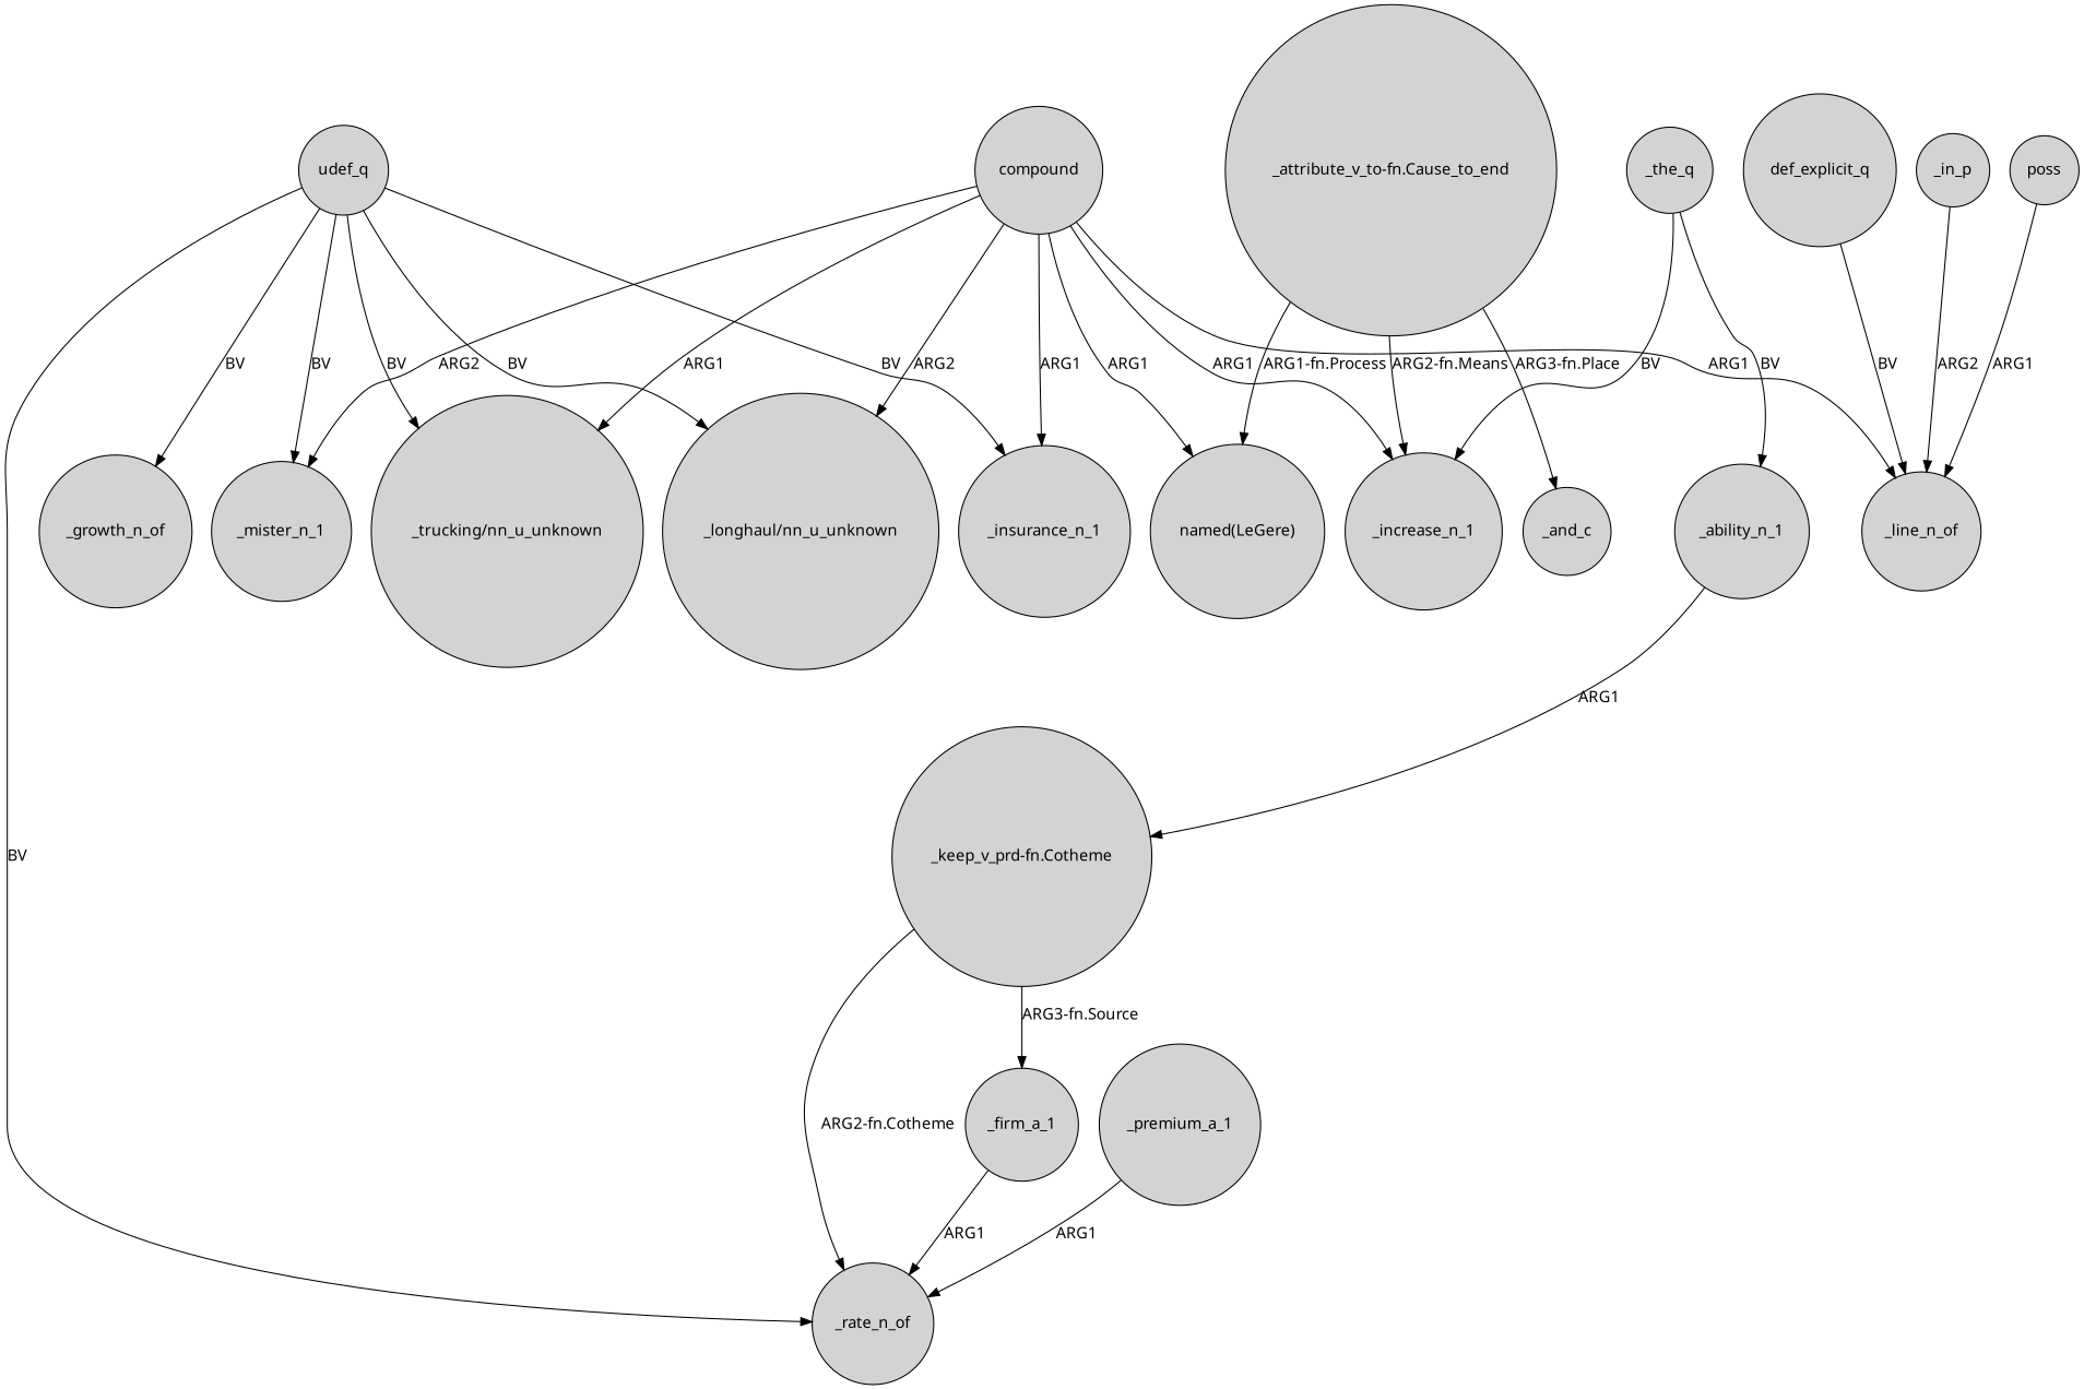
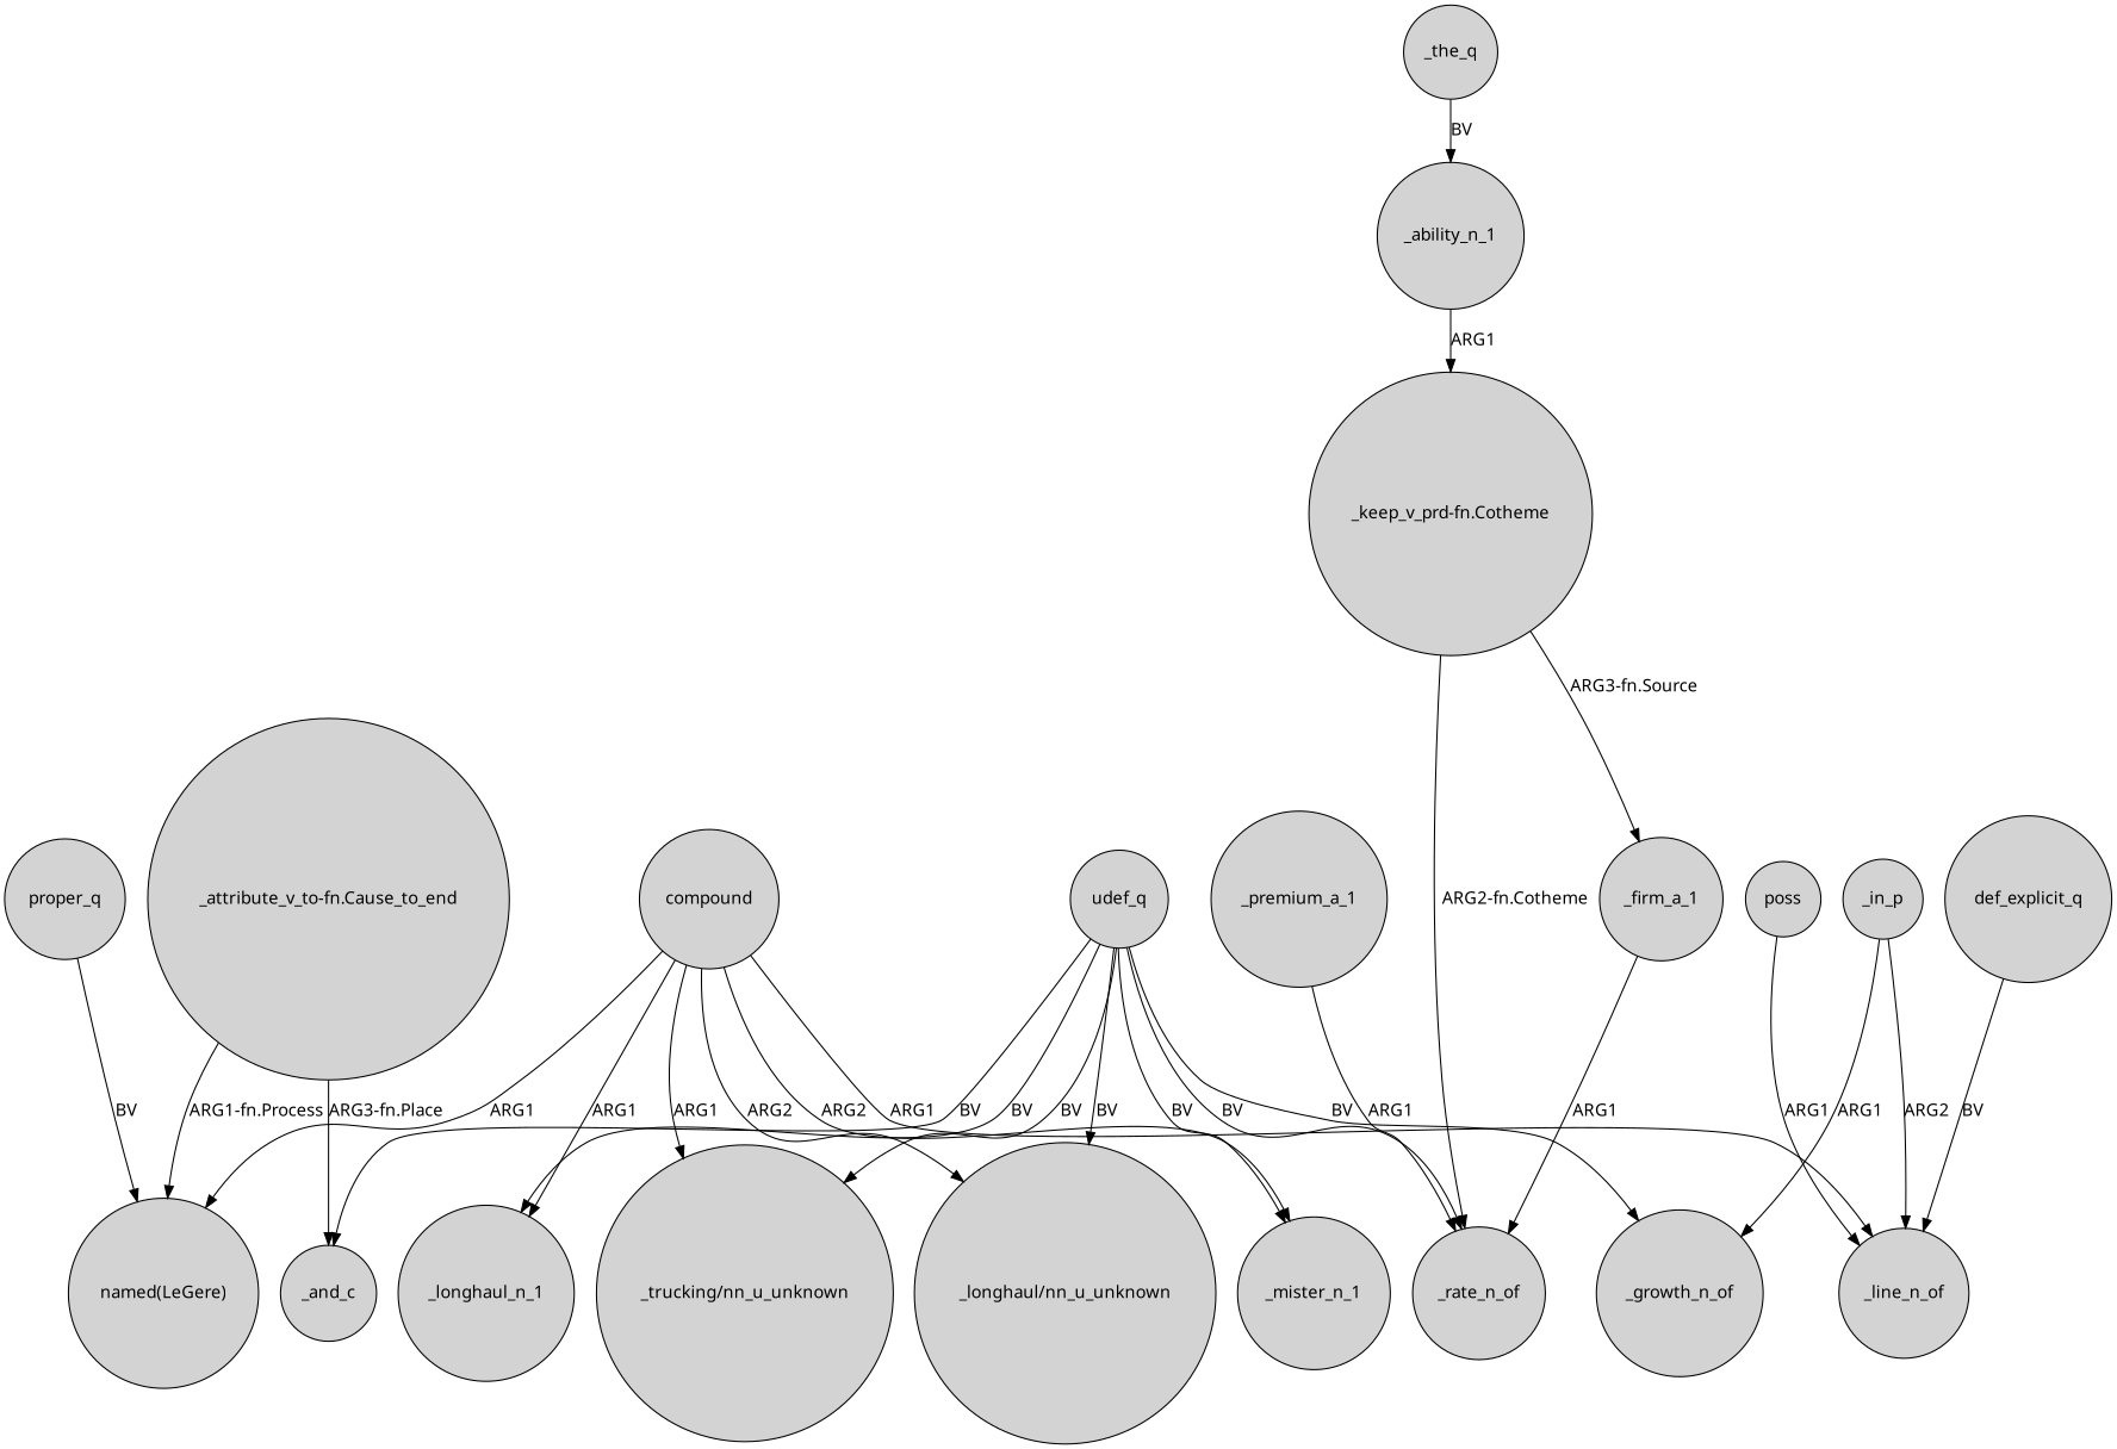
  digraph {
    fontname="Noto Sans"
    node [fontname="Noto Sans" shape=circle style=filled]
    edge [fontname="Noto Sans"]
+   proper_q
    "named(LeGere)"
    "_keep_v_prd-fn.Cotheme"
    _rate_n_of
    _firm_a_1
    compound
    "_trucking/nn_u_unknown"
    _line_n_of
-   _insurance_n_1
+   _insurance_n_1 [label=_longhaul_n_1]
    _mister_n_1
-   _increase_n_1
    "_longhaul/nn_u_unknown"
    def_explicit_q
    udef_q
    _and_c
    _growth_n_of
    "_attribute_v_to-fn.Cause_to_end"
    _in_p
    poss
    _the_q
    _ability_n_1
    _premium_a_1
+   proper_q -> "named(LeGere)" [label=BV]
    "_keep_v_prd-fn.Cotheme" -> _rate_n_of [label="ARG2-fn.Cotheme"]
    "_keep_v_prd-fn.Cotheme" -> _firm_a_1 [label="ARG3-fn.Source"]
    _firm_a_1 -> _rate_n_of [label=ARG1]
    compound -> "named(LeGere)" [label=ARG1]
    compound -> "_trucking/nn_u_unknown" [label=ARG1]
    compound -> _line_n_of [label=ARG1]
    compound -> _insurance_n_1 [label=ARG1]
    compound -> _mister_n_1 [label=ARG2]
-   compound -> _increase_n_1 [label=ARG1]
    compound -> "_longhaul/nn_u_unknown" [label=ARG2]
    def_explicit_q -> _line_n_of [label=BV]
    udef_q -> _rate_n_of [label=BV]
    udef_q -> "_trucking/nn_u_unknown" [label=BV]
    udef_q -> _insurance_n_1 [label=BV]
    udef_q -> _mister_n_1 [label=BV]
    udef_q -> "_longhaul/nn_u_unknown" [label=BV]
+   udef_q -> _and_c [label=BV]
    udef_q -> _growth_n_of [label=BV]
    "_attribute_v_to-fn.Cause_to_end" -> "named(LeGere)" [label="ARG1-fn.Process"]
-   "_attribute_v_to-fn.Cause_to_end" -> _increase_n_1 [label="ARG2-fn.Means"]
    "_attribute_v_to-fn.Cause_to_end" -> _and_c [label="ARG3-fn.Place"]
    _in_p -> _line_n_of [label=ARG2]
+   _in_p -> _growth_n_of [label=ARG1]
    poss -> _line_n_of [label=ARG1]
-   _the_q -> _increase_n_1 [label=BV]
    _the_q -> _ability_n_1 [label=BV]
    _ability_n_1 -> "_keep_v_prd-fn.Cotheme" [label=ARG1]
    _premium_a_1 -> _rate_n_of [label=ARG1]
  }
